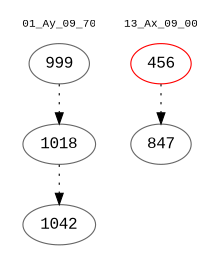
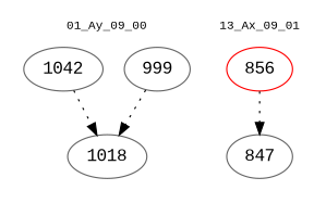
  digraph {
    fontname="Liberation Mono"
    node [color=gray40 fontname="Liberation Mono"]
    edge [color=black fontname="Liberation Mono" style=dotted]
    n1 [label=999]
    n2 [label=1018]
    n3 [label=1042]
-   n4 [color=red label=456]
+   n4 [color=red label=856]
    n5 [label=847]
    subgraph cluster_1 {
      color=white
      fontsize=10
-     label="01_Ay_09_70"
+     label="01_Ay_09_00"
      n1
      n2
      n3
    }
    subgraph cluster_2 {
      color=white
      fontsize=10
-     label="13_Ax_09_00"
+     label="13_Ax_09_01"
      n4
      n5
    }
    n1 -> n2
-   n2 -> n3
+   n3 -> n2
    n4 -> n5
  }
